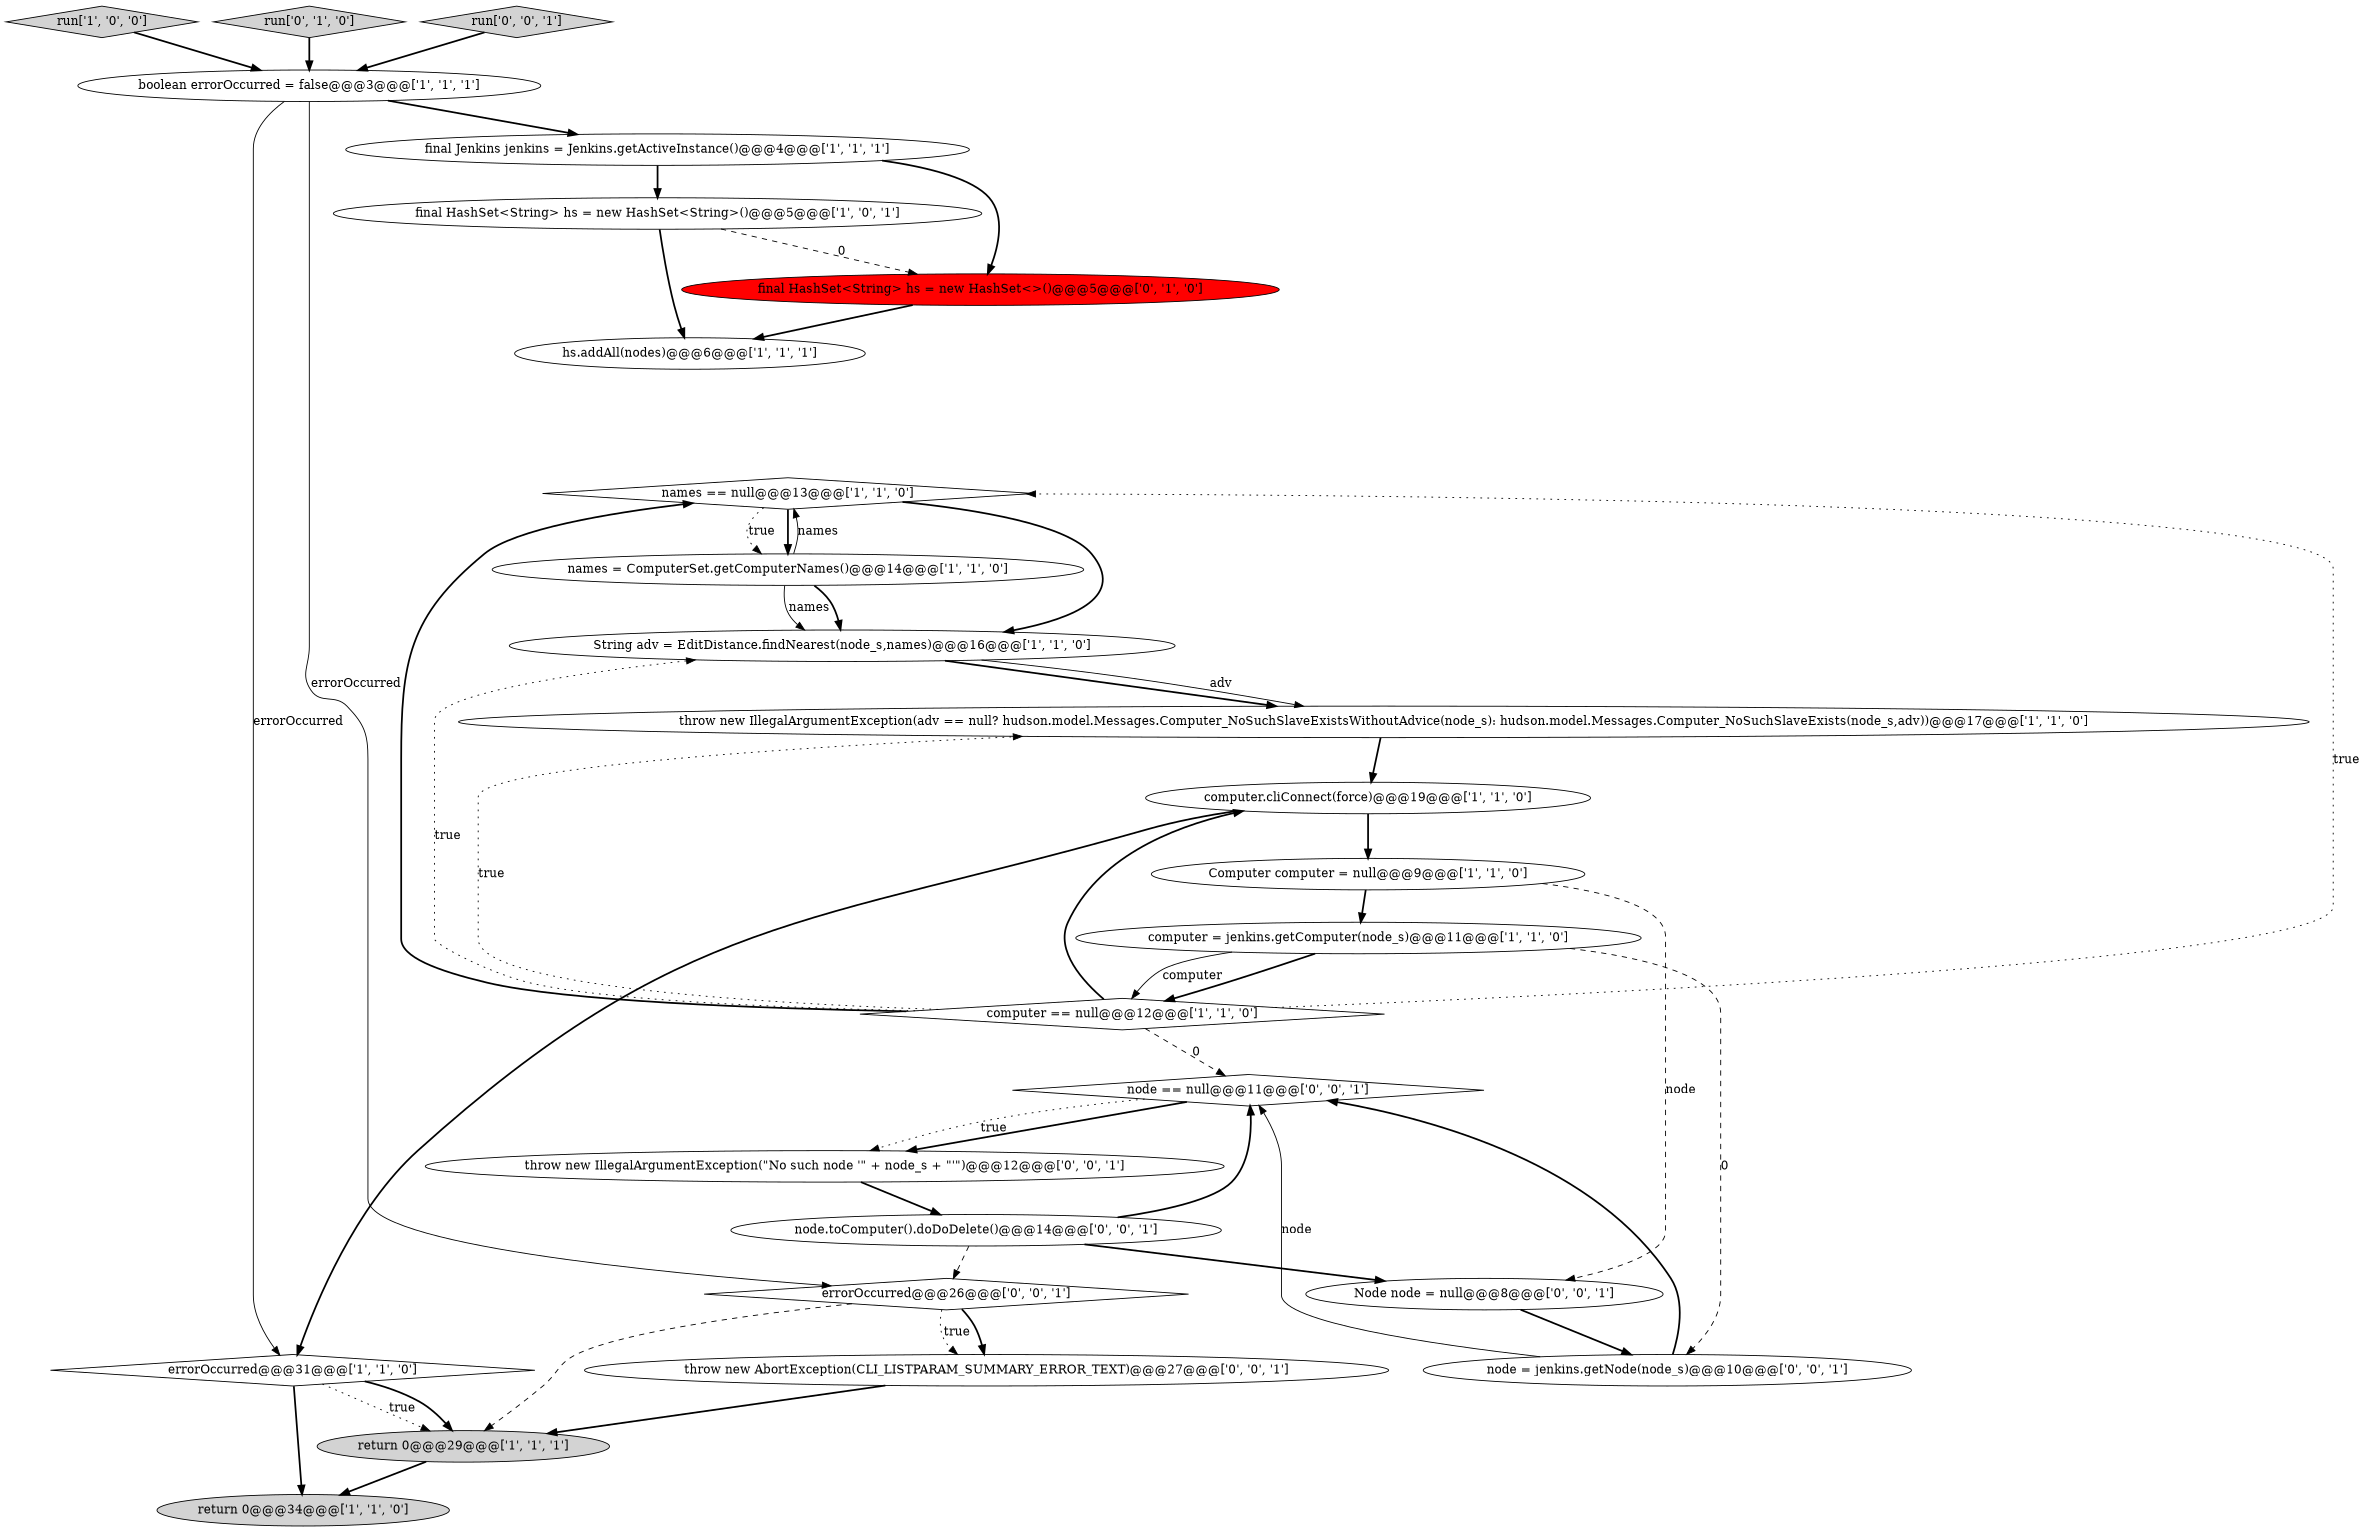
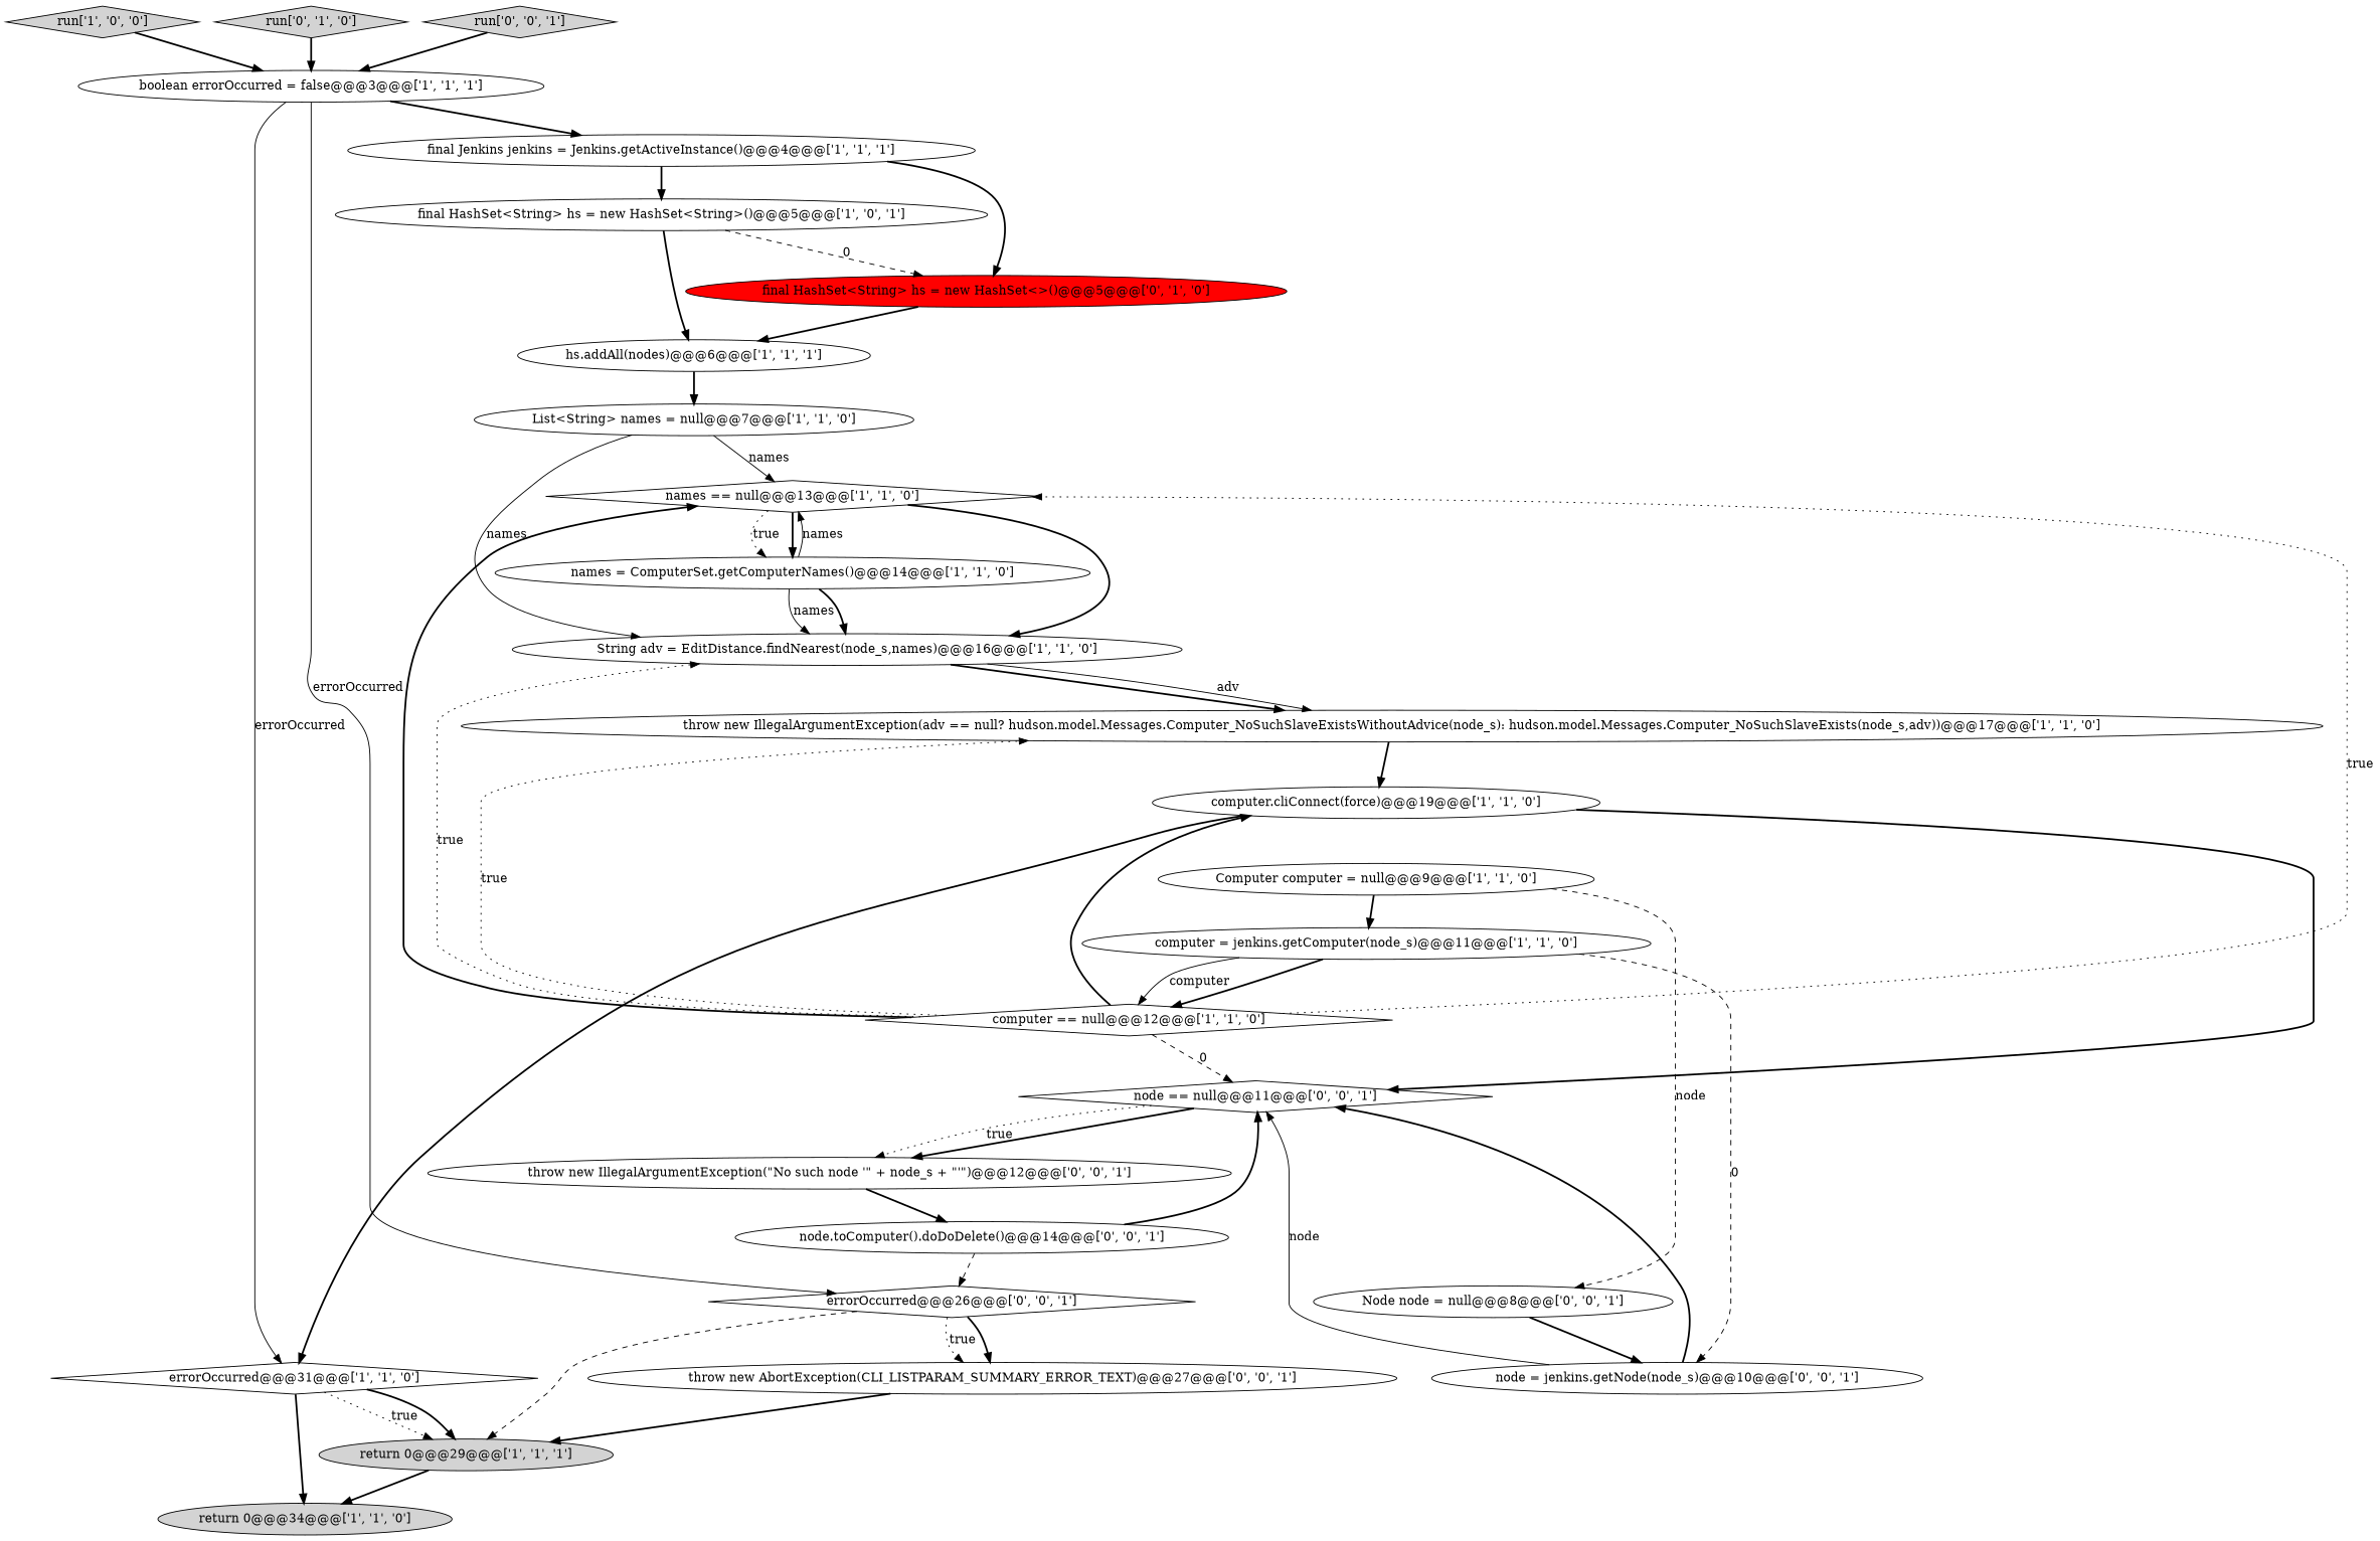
  digraph {
    node [fillcolor=white shape=ellipse style=filled]
    edge [style=bold]
    n1 [fillcolor=lightgray label="run['1', '0', '0']" shape=diamond]
    n2 [label="boolean errorOccurred = false@@@3@@@['1', '1', '1']"]
    n3 [label="errorOccurred@@@31@@@['1', '1', '0']" shape=diamond]
    n4 [label="errorOccurred@@@26@@@['0', '0', '1']" shape=diamond]
    n5 [label="final Jenkins jenkins = Jenkins.getActiveInstance()@@@4@@@['1', '1', '1']"]
    n6 [fillcolor=lightgray label="return 0@@@34@@@['1', '1', '0']"]
    n7 [label="throw new IllegalArgumentException(\"No such node '\" + node_s + \"'\")@@@12@@@['0', '0', '1']"]
    n8 [label="node.toComputer().doDoDelete()@@@14@@@['0', '0', '1']"]
    n9 [label="node == null@@@11@@@['0', '0', '1']" shape=diamond]
    n10 [label="Node node = null@@@8@@@['0', '0', '1']"]
    n11 [label="computer == null@@@12@@@['1', '1', '0']" shape=diamond]
    n12 [label="names == null@@@13@@@['1', '1', '0']" shape=diamond]
    n13 [label="computer.cliConnect(force)@@@19@@@['1', '1', '0']"]
    n14 [label="String adv = EditDistance.findNearest(node_s,names)@@@16@@@['1', '1', '0']"]
    n15 [label="throw new IllegalArgumentException(adv == null? hudson.model.Messages.Computer_NoSuchSlaveExistsWithoutAdvice(node_s): hudson.model.Messages.Computer_NoSuchSlaveExists(node_s,adv))@@@17@@@['1', '1', '0']"]
    n16 [label="names = ComputerSet.getComputerNames()@@@14@@@['1', '1', '0']"]
    n17 [label="Computer computer = null@@@9@@@['1', '1', '0']"]
    n18 [fillcolor=lightgray label="return 0@@@29@@@['1', '1', '1']"]
    n19 [label="computer = jenkins.getComputer(node_s)@@@11@@@['1', '1', '0']"]
    n20 [label="node = jenkins.getNode(node_s)@@@10@@@['0', '0', '1']"]
    n21 [fillcolor=lightgray label="run['0', '1', '0']" shape=diamond]
    n22 [fillcolor=lightgray label="run['0', '0', '1']" shape=diamond]
    n23 [label="final HashSet<String> hs = new HashSet<String>()@@@5@@@['1', '0', '1']"]
    n24 [fillcolor=red label="final HashSet<String> hs = new HashSet<>()@@@5@@@['0', '1', '0']"]
    n25 [label="hs.addAll(nodes)@@@6@@@['1', '1', '1']"]
+   n26 [label="List<String> names = null@@@7@@@['1', '1', '0']"]
    n27 [label="throw new AbortException(CLI_LISTPARAM_SUMMARY_ERROR_TEXT)@@@27@@@['0', '0', '1']"]
    n1 -> n2
    n2 -> n3 [label=errorOccurred style=solid]
    n2 -> n4 [label=errorOccurred style=solid]
    n2 -> n5
    n3 -> n6
    n3 -> n18 [label=true style=dotted]
    n3 -> n18
    n4 -> n18 [style=dashed]
    n4 -> n27
    n4 -> n27 [label=true style=dotted]
    n5 -> n23
    n5 -> n24
    n7 -> n8
    n8 -> n4 [style=dashed]
    n8 -> n9
-   n8 -> n10
    n9 -> n7
    n9 -> n7 [label=true style=dotted]
    n10 -> n20
    n11 -> n9 [label=0 style=dashed]
    n11 -> n12 [label=true style=dotted]
    n11 -> n12
    n11 -> n13
    n11 -> n14 [label=true style=dotted]
    n11 -> n15 [label=true style=dotted]
    n12 -> n14
    n12 -> n16 [label=true style=dotted]
    n12 -> n16
    n13 -> n3
-   n13 -> n17
+   n13 -> n9
    n14 -> n15
    n14 -> n15 [label=adv style=solid]
    n15 -> n13
    n16 -> n12 [label=names style=solid]
    n16 -> n14 [label=names style=solid]
    n16 -> n14
    n17 -> n10 [label="node" style=dashed]
    n17 -> n19
    n18 -> n6
    n19 -> n11
    n19 -> n11 [label=computer style=solid]
    n19 -> n20 [label=0 style=dashed]
    n20 -> n9
    n20 -> n9 [label="node" style=solid]
    n21 -> n2
    n22 -> n2
    n23 -> n24 [label=0 style=dashed]
    n23 -> n25
    n24 -> n25
+   n25 -> n26
+   n26 -> n12 [label=names style=solid]
+   n26 -> n14 [label=names style=solid]
    n27 -> n18
  }
